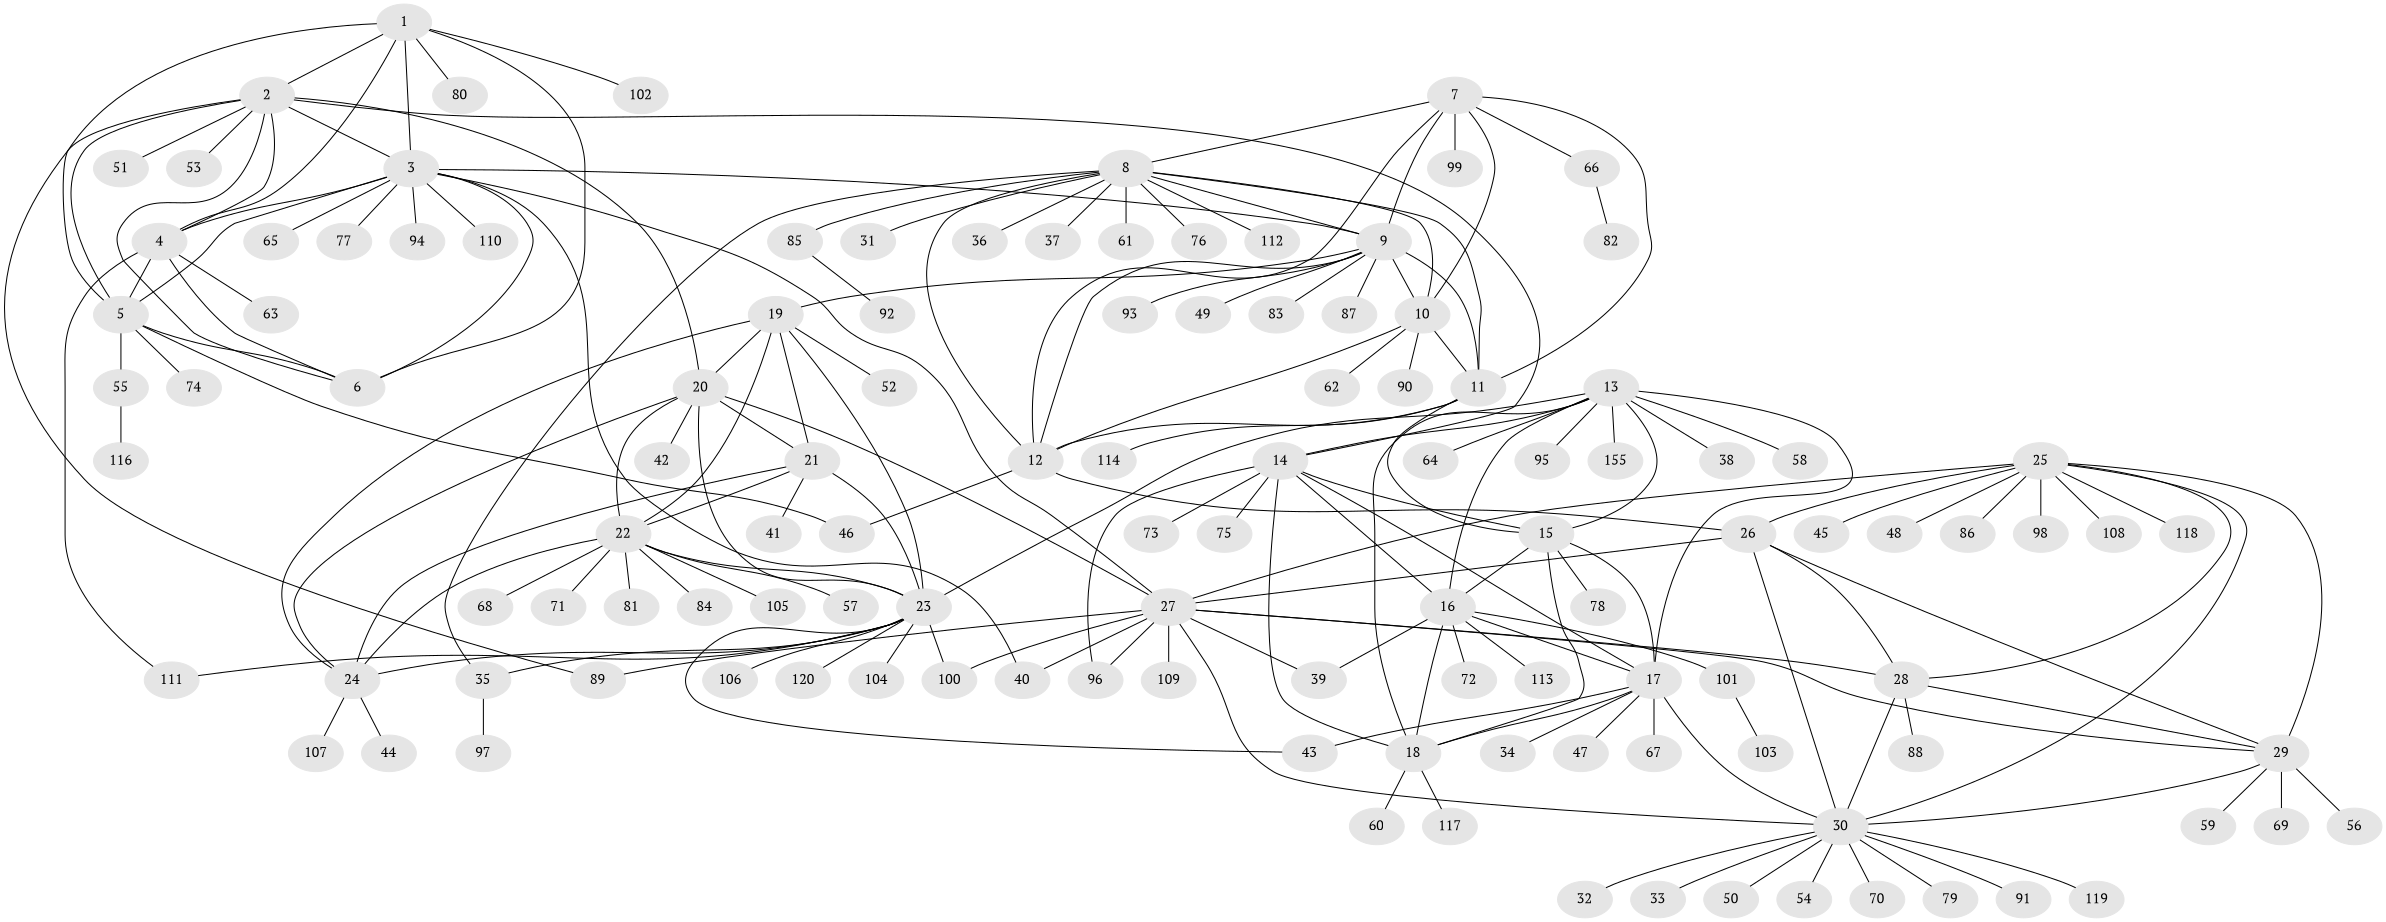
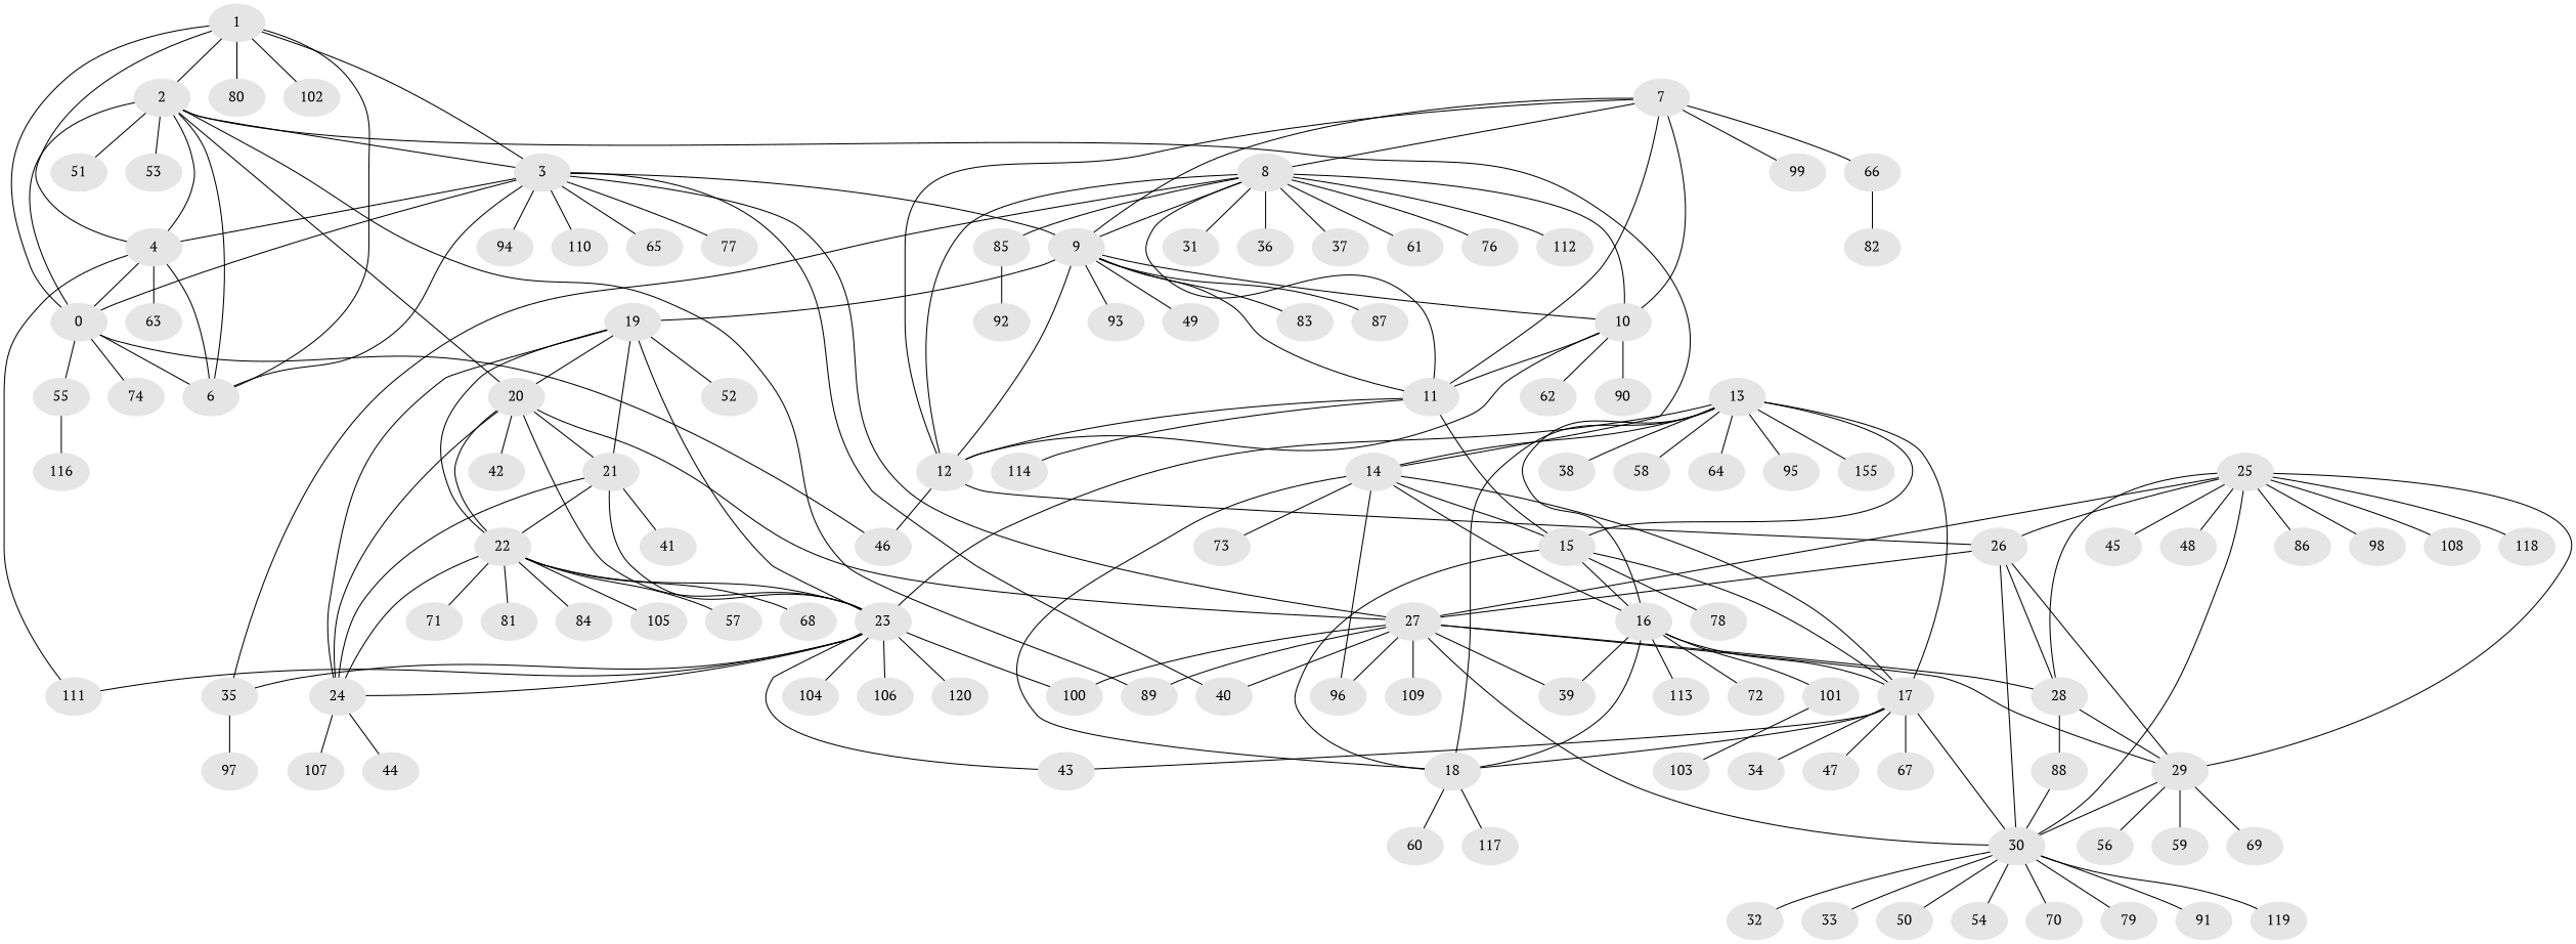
  graph {
    fontname="PT Serif"
    node [color=gray90 fontname="PT Serif" style=filled]
    edge [fontname="PT Serif"]
    1
    2
    3
    4
-   5
+   5 [label=0]
    6
    80
    102
    14
    20
    51
    53
    89
    9
    27
    40
    65
    77
    94
    110
    63
    111
    46
    55
    74
    15
    16
    17
    18
    73
-   75
    96
    23
    21
    22
    24
    42
    10
    11
    12
    19
    49
    83
    87
    93
    39
    30
    100
    28
    29
    109
    116
    7
    8
    66
    99
    31
    35
    36
    37
    61
    76
    85
    112
    62
    90
    114
    26
    82
    97
    92
    52
    78
    13
    38
    58
    64
    95
    n79 [label=155]
    72
    101
    113
    34
    43
    47
    67
    60
    117
    104
    106
    120
    103
    32
    33
    50
    54
    70
    79
    91
    119
    41
    57
    68
    71
    81
    84
    105
    44
    107
    25
    45
    48
    86
    98
    108
    118
    88
    56
    59
    69
    1 -- 2
    1 -- 3
    1 -- 4
    1 -- 5
    1 -- 6
    1 -- 80
    1 -- 102
    2 -- 3
    2 -- 4
    2 -- 5
    2 -- 6
    2 -- 14
    2 -- 20
    2 -- 51
    2 -- 53
    2 -- 89
    3 -- 4
    3 -- 5
    3 -- 6
    3 -- 9
    3 -- 27
    3 -- 40
    3 -- 65
    3 -- 77
    3 -- 94
    3 -- 110
    4 -- 5
    4 -- 6
    4 -- 63
    4 -- 111
    5 -- 6
    5 -- 46
    5 -- 55
    5 -- 74
    14 -- 15
    14 -- 16
    14 -- 17
    14 -- 18
    14 -- 73
-   14 -- 75
    14 -- 96
    20 -- 27
    20 -- 23
    20 -- 21
    20 -- 22
    20 -- 24
    20 -- 42
    9 -- 10
    9 -- 11
    9 -- 12
    9 -- 19
    9 -- 49
    9 -- 83
    9 -- 87
    9 -- 93
    27 -- 89
    27 -- 40
    27 -- 96
    27 -- 39
    27 -- 30
    27 -- 100
    27 -- 28
    27 -- 29
    27 -- 109
    55 -- 116
    15 -- 16
    15 -- 17
    15 -- 18
    15 -- 78
    16 -- 17
    16 -- 18
    16 -- 39
    16 -- 72
    16 -- 101
    16 -- 113
    17 -- 18
    17 -- 30
    17 -- 34
    17 -- 43
    17 -- 47
    17 -- 67
    18 -- 60
    18 -- 117
    23 -- 111
    23 -- 24
    23 -- 100
    23 -- 35
    23 -- 43
    23 -- 104
    23 -- 106
    23 -- 120
    21 -- 23
    21 -- 22
    21 -- 24
    21 -- 41
    22 -- 23
    22 -- 24
    22 -- 57
    22 -- 68
    22 -- 71
    22 -- 81
    22 -- 84
    22 -- 105
    24 -- 44
    24 -- 107
    10 -- 11
    10 -- 12
    10 -- 62
    10 -- 90
    11 -- 15
    11 -- 12
    11 -- 114
    12 -- 46
    12 -- 26
    19 -- 20
    19 -- 23
    19 -- 21
    19 -- 22
    19 -- 24
    19 -- 52
    30 -- 32
    30 -- 33
    30 -- 50
    30 -- 54
    30 -- 70
    30 -- 79
    30 -- 91
    30 -- 119
-   28 -- 30
+   88 -- 30
    28 -- 29
    28 -- 88
    29 -- 30
    29 -- 56
    29 -- 59
    29 -- 69
    7 -- 9
    7 -- 10
    7 -- 11
    7 -- 12
    7 -- 8
    7 -- 66
    7 -- 99
    8 -- 9
    8 -- 10
    8 -- 11
    8 -- 12
    8 -- 31
    8 -- 35
    8 -- 36
    8 -- 37
    8 -- 61
    8 -- 76
    8 -- 85
    8 -- 112
    66 -- 82
    35 -- 97
    85 -- 92
    26 -- 27
    26 -- 30
    26 -- 28
    26 -- 29
    13 -- 14
    13 -- 15
    13 -- 16
    13 -- 17
    13 -- 18
    13 -- 23
    13 -- 38
    13 -- 58
    13 -- 64
    13 -- 95
    13 -- n79
    101 -- 103
    25 -- 27
    25 -- 30
    25 -- 28
    25 -- 29
    25 -- 26
    25 -- 45
    25 -- 48
    25 -- 86
    25 -- 98
    25 -- 108
    25 -- 118
  }
